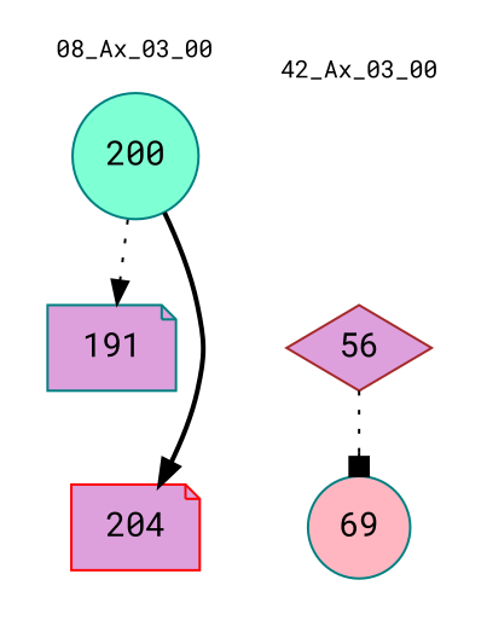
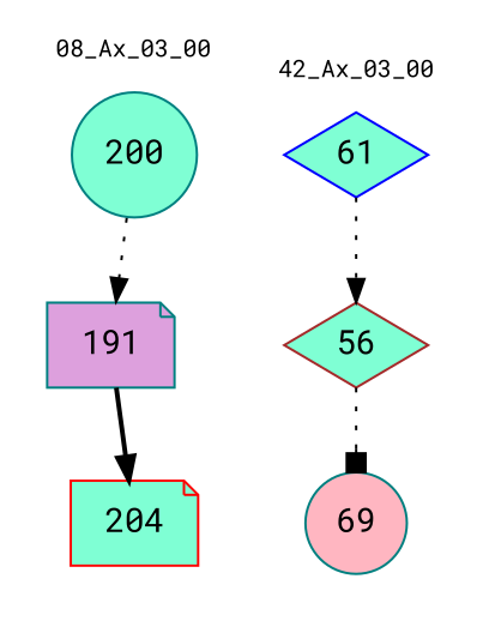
  digraph {
    fontname="Roboto Mono"
    node [color=teal fillcolor=aquamarine fontname="Roboto Mono" shape=circle style=filled]
    edge [arrowhead=normal color=black fontname="Roboto Mono" style=dotted]
    n1 [label=200]
    n2 [fillcolor=plum label=191 shape=note]
-   n3 [color=red fillcolor=plum label=204 shape=note]
-   n5 [color=brown fillcolor=plum label=56 shape=diamond]
+   n3 [color=red label=204 shape=note]
+   n4 [color=blue label=61 shape=diamond]
+   n5 [color=brown label=56 shape=diamond]
    n6 [fillcolor=lightpink label=69]
    subgraph cluster_1 {
      color=white
      fontsize=10
      label="08_Ax_03_00"
      n1
      n2
      n3
    }
    subgraph cluster_2 {
      color=white
      fontsize=10
      label="42_Ax_03_00"
+     n4
      n5
      n6
    }
    n1 -> n2
-   n1 -> n3 [style=bold]
+   n2 -> n3 [style=bold]
+   n4 -> n5
    n5 -> n6 [arrowhead=box]
  }
